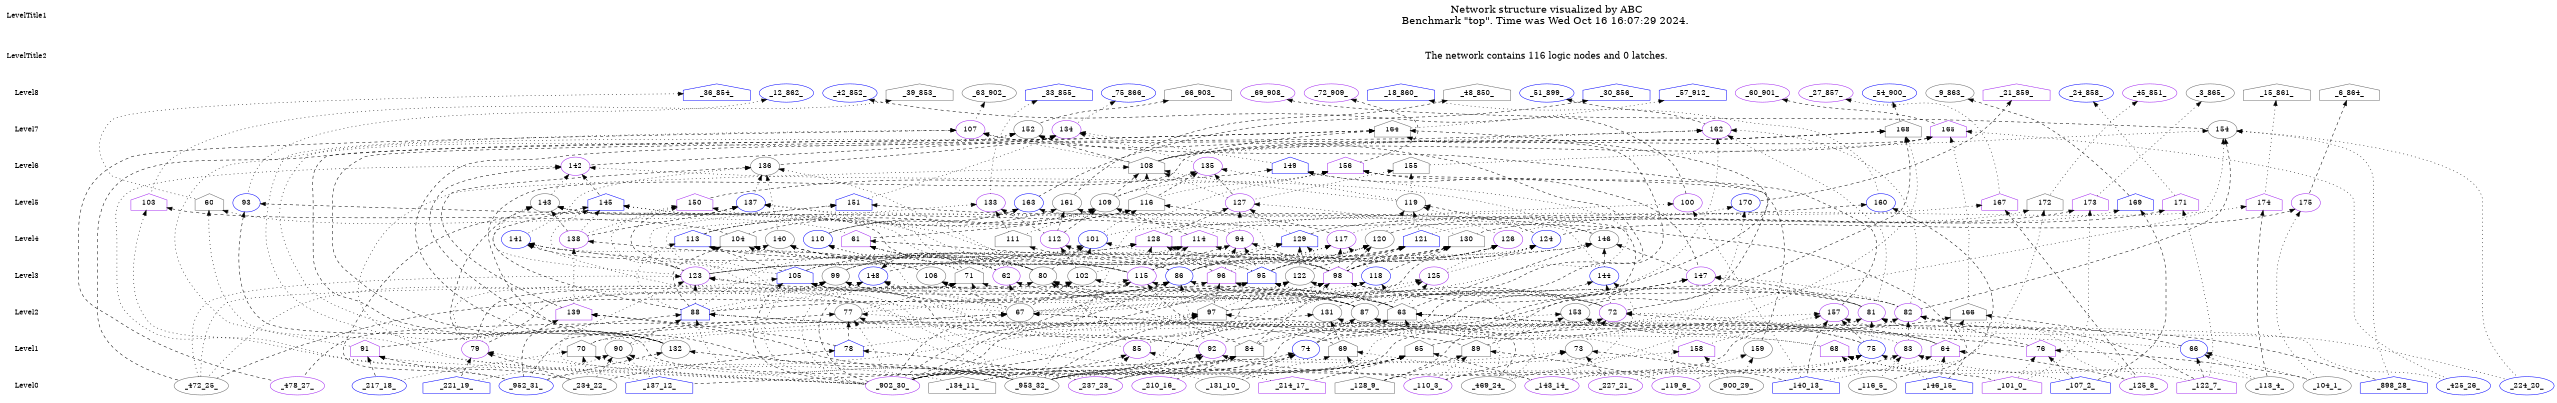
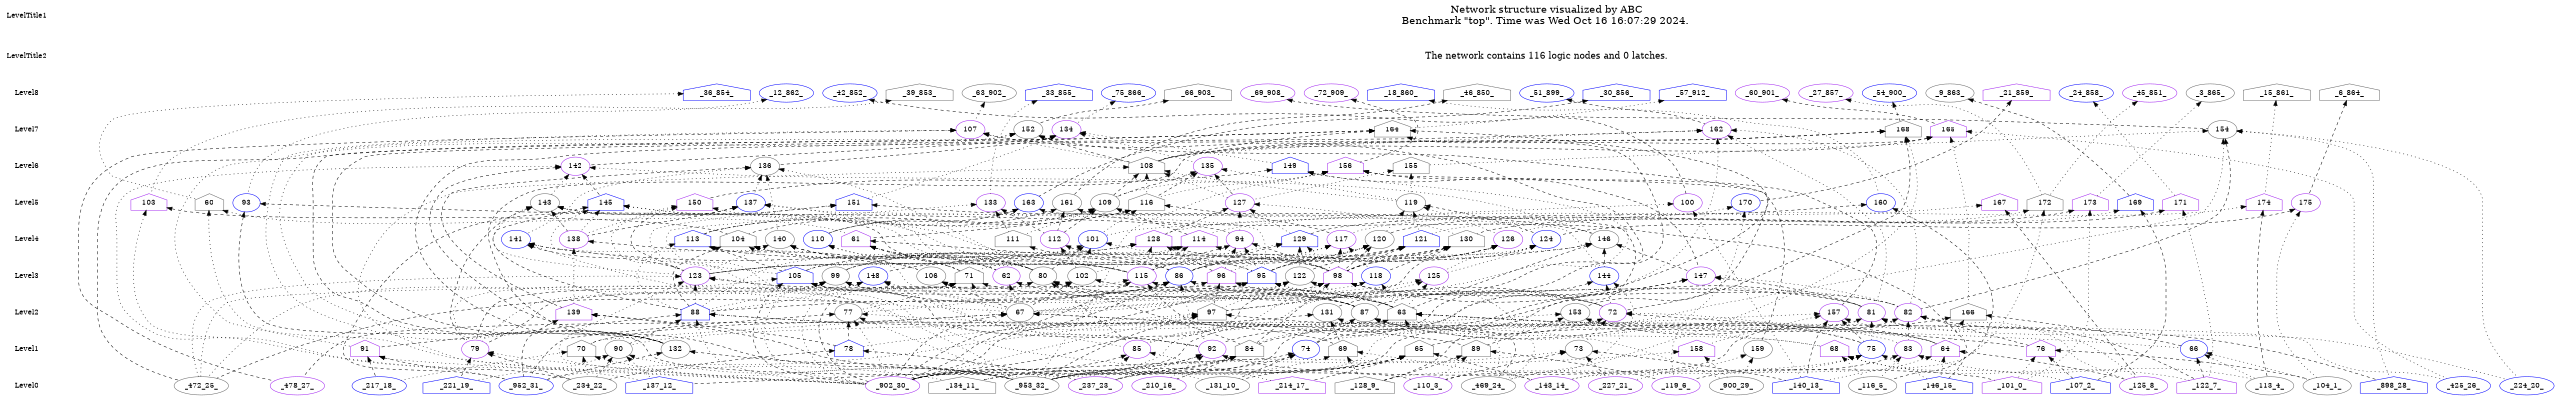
  digraph {
    node [color=purple shape=ellipse]
    edge [dir=back style=dotted]
    LevelTitle1 [color=blue shape=plaintext]
    LevelTitle2 [color=blue shape=plaintext]
    Level8 [color=gray40 shape=plaintext]
    Level7 [shape=plaintext]
    Level6 [shape=plaintext]
    Level5 [color=blue shape=plaintext]
    Level4 [color=blue shape=plaintext]
    Level3 [color=blue shape=plaintext]
    Level2 [shape=plaintext]
    Level1 [color=gray40 shape=plaintext]
    Level0 [color=blue shape=plaintext]
    n12 [color=blue fontname="Times-Roman" fontsize=20 label="Network structure visualized by ABC\nBenchmark \"top\". Time was Wed Oct 16 16:07:29 2024. " shape=plaintext]
    n13 [fontname="Times-Roman" fontsize=18 label="The network contains 116 logic nodes and 0 latches.\n" shape=plaintext]
    n14 [color=blue fillcolor=coral label=_36_854_ shape=house]
    n15 [color=blue fillcolor=coral label=_12_862_]
    n16 [color=blue fillcolor=coral label=_42_852_]
    n17 [color=gray40 fillcolor=coral label=_39_853_ shape=house]
    n18 [color=gray40 fillcolor=coral label=_63_902_]
    n19 [color=blue fillcolor=coral label=_33_855_ shape=house]
    n20 [color=blue fillcolor=coral label=_75_866_]
    n21 [color=gray40 fillcolor=coral label=_66_903_ shape=house]
    n22 [fillcolor=coral label=_69_908_]
    n23 [fillcolor=coral label=_72_909_]
    n24 [color=blue fillcolor=coral label=_18_860_ shape=house]
-   n25 [color=gray40 fillcolor=coral label=_48_850_ shape=house]
+   n25 [color=gray40 fillcolor=coral label=_46_850_ shape=house]
    n26 [color=blue fillcolor=coral label=_51_899_]
    n27 [color=blue fillcolor=coral label=_30_856_ shape=house]
    n28 [color=blue fillcolor=coral label=_57_912_ shape=house]
    n29 [fillcolor=coral label=_60_901_]
    n30 [fillcolor=coral label=_27_857_]
    n31 [color=blue fillcolor=coral label=_54_900_]
    n32 [color=gray40 fillcolor=coral label=_9_863_]
    n33 [fillcolor=coral label=_21_859_ shape=house]
    n34 [color=blue fillcolor=coral label=_24_858_]
    n35 [fillcolor=coral label=_45_851_]
    n36 [color=gray40 fillcolor=coral label=_3_865_]
    n37 [color=gray40 fillcolor=coral label=_15_861_ shape=house]
    n38 [color=gray40 fillcolor=coral label=_6_864_ shape=house]
    n39 [label="107\n"]
    n40 [label="134\n"]
    n41 [color=gray40 label="152\n"]
    n42 [color=gray40 label="154\n"]
    n43 [label="162\n"]
    n44 [color=gray40 label="164\n" shape=house]
    n45 [label="165\n" shape=house]
    n46 [color=gray40 label="168\n" shape=house]
    n47 [color=gray40 label="108\n" shape=house]
    n48 [label="135\n"]
    n49 [color=gray40 label="136\n"]
    n50 [label="142\n"]
    n51 [color=blue label="149\n" shape=house]
    n52 [color=gray40 label="155\n" shape=house]
    n53 [label="156\n" shape=house]
    n54 [color=gray40 label="60\n" shape=house]
    n55 [color=blue label="93\n"]
    n56 [label="100\n"]
    n57 [label="103\n" shape=house]
    n58 [color=gray40 label="109\n"]
    n59 [color=gray40 label="116\n" shape=house]
    n60 [color=gray40 label="119\n"]
    n61 [label="127\n"]
    n62 [label="133\n"]
    n63 [color=blue label="137\n"]
    n64 [color=gray40 label="143\n"]
    n65 [color=blue label="145\n" shape=house]
    n66 [label="150\n" shape=house]
    n67 [color=blue label="151\n" shape=house]
    n68 [color=blue label="160\n"]
    n69 [color=gray40 label="161\n"]
    n70 [color=blue label="163\n"]
    n71 [label="167\n" shape=house]
    n72 [color=blue label="169\n" shape=house]
    n73 [color=blue label="170\n"]
    n74 [label="171\n" shape=house]
    n75 [color=gray40 label="172\n" shape=house]
    n76 [label="173\n" shape=house]
    n77 [label="174\n" shape=house]
    n78 [label="175\n"]
    n79 [label="61\n" shape=house]
    n80 [label="94\n"]
    n81 [color=blue label="101\n"]
    n82 [color=gray40 label="104\n" shape=house]
    n83 [color=blue label="110\n"]
    n84 [color=gray40 label="111\n" shape=house]
    n85 [label="112\n"]
    n86 [color=blue label="113\n" shape=house]
    n87 [label="114\n" shape=house]
    n88 [label="117\n"]
    n89 [color=gray40 label="120\n"]
    n90 [color=blue label="121\n" shape=house]
    n91 [color=blue label="124\n"]
    n92 [label="126\n"]
    n93 [label="128\n" shape=house]
    n94 [color=blue label="129\n" shape=house]
    n95 [color=gray40 label="130\n" shape=house]
    n96 [label="138\n"]
    n97 [color=gray40 label="140\n"]
    n98 [color=blue label="141\n"]
    n99 [color=gray40 label="146\n"]
    n100 [label="62\n"]
    n101 [color=gray40 label="71\n" shape=house]
    n102 [color=gray40 label="80\n"]
    n103 [color=blue label="86\n"]
    n104 [color=blue label="95\n" shape=house]
    n105 [label="96\n" shape=house]
    n106 [label="98\n" shape=house]
    n107 [color=gray40 label="99\n"]
    n108 [color=gray40 label="102\n"]
    n109 [color=blue label="105\n" shape=house]
    n110 [color=gray40 label="106\n"]
    n111 [label="115\n"]
    n112 [color=blue label="118\n"]
    n113 [color=gray40 label="122\n"]
    n114 [label="123\n"]
    n115 [label="125\n"]
    n116 [color=blue label="144\n"]
    n117 [label="147\n"]
    n118 [color=blue label="148\n"]
    n119 [color=gray40 label="63\n" shape=house]
    n120 [color=gray40 label="67\n"]
    n121 [label="72\n"]
    n122 [color=gray40 label="77\n"]
    n123 [label="81\n"]
    n124 [label="82\n"]
    n125 [color=gray40 label="87\n"]
    n126 [color=blue label="88\n" shape=house]
    n127 [color=gray40 label="97\n" shape=house]
    n128 [color=gray40 label="131\n"]
    n129 [label="139\n" shape=house]
    n130 [color=gray40 label="153\n"]
    n131 [label="157\n"]
    n132 [color=gray40 label="166\n" shape=house]
    n133 [label="64\n" shape=house]
    n134 [color=gray40 label="65\n" shape=house]
    n135 [color=blue label="66\n"]
    n136 [label="68\n" shape=house]
    n137 [color=gray40 label="69\n" shape=house]
    n138 [color=gray40 label="70\n" shape=house]
    n139 [color=gray40 label="73\n"]
    n140 [color=blue label="74\n"]
    n141 [color=blue label="75\n"]
    n142 [label="76\n" shape=house]
    n143 [color=blue label="78\n" shape=house]
    n144 [label="79\n"]
    n145 [label="83\n"]
    n146 [color=gray40 label="84\n" shape=house]
    n147 [label="85\n"]
    n148 [color=gray40 label="89\n" shape=house]
    n149 [color=gray40 label="90\n"]
    n150 [label="91\n" shape=house]
    n151 [label="92\n"]
    n152 [color=gray40 label="132\n"]
    n153 [label="158\n" shape=house]
    n154 [color=gray40 label="159\n"]
    n155 [color=gray40 fillcolor=coral label=_128_9_ shape=house]
    n156 [color=gray40 fillcolor=coral label=_113_4_]
    n157 [color=gray40 fillcolor=coral label=_469_24_]
    n158 [fillcolor=coral label=_101_0_ shape=house]
    n159 [fillcolor=coral label=_210_16_]
    n160 [color=blue fillcolor=coral label=_224_20_]
    n161 [fillcolor=coral label=_214_17_ shape=house]
    n162 [color=gray40 fillcolor=coral label=_116_5_]
    n163 [color=gray40 fillcolor=coral label=_104_1_]
    n164 [color=blue fillcolor=coral label=_137_12_ shape=house]
    n165 [color=gray40 fillcolor=coral label=_234_22_]
    n166 [color=blue fillcolor=coral label=_217_18_]
    n167 [color=blue fillcolor=coral label=_107_2_ shape=house]
    n168 [color=gray40 fillcolor=coral label=_134_11_ shape=house]
    n169 [color=blue fillcolor=coral label=_952_31_]
    n170 [fillcolor=coral label=_110_3_]
    n171 [color=blue fillcolor=coral label=_221_19_ shape=house]
    n172 [color=gray40 fillcolor=coral label=_131_10_]
    n173 [fillcolor=coral label=_227_21_]
    n174 [color=gray40 fillcolor=coral label=_953_32_]
    n175 [color=gray40 fillcolor=coral label=_472_25_]
    n176 [color=gray40 fillcolor=coral label=_900_29_]
    n177 [fillcolor=coral label=_478_27_]
    n178 [color=blue fillcolor=coral label=_140_13_ shape=house]
    n179 [fillcolor=coral label=_122_7_ shape=house]
    n180 [fillcolor=coral label=_119_6_]
    n181 [fillcolor=coral label=_237_23_]
    n182 [color=blue fillcolor=coral label=_898_28_ shape=house]
    n183 [color=blue fillcolor=coral label=_146_15_ shape=house]
    n184 [fillcolor=coral label=_125_8_]
    n185 [color=blue fillcolor=coral label=_425_26_]
    n186 [fillcolor=coral label=_143_14_]
    n187 [fillcolor=coral label=_902_30_]
    subgraph sub_1 {
      LevelTitle1
      LevelTitle2
      Level8
      Level7
      Level6
      Level5
      Level4
      Level3
      Level2
      Level1
      Level0
    }
    subgraph sub_2 {
      rank=same
      LevelTitle1
      n12
    }
    subgraph sub_3 {
      rank=same
      LevelTitle2
      n13
    }
    subgraph sub_4 {
      rank=same
      Level8
      n14
      n15
      n16
      n17
      n18
      n19
      n20
      n21
      n22
      n23
      n24
      n25
      n26
      n27
      n28
      n29
      n30
      n31
      n32
      n33
      n34
      n35
      n36
      n37
      n38
    }
    subgraph sub_5 {
      rank=same
      Level7
      n39
      n40
      n41
      n42
      n43
      n44
      n45
      n46
    }
    subgraph sub_6 {
      rank=same
      Level6
      n47
      n48
      n49
      n50
      n51
      n52
      n53
    }
    subgraph sub_7 {
      rank=same
      Level5
      n54
      n55
      n56
      n57
      n58
      n59
      n60
      n61
      n62
      n63
      n64
      n65
      n66
      n67
      n68
      n69
      n70
      n71
      n72
      n73
      n74
      n75
      n76
      n77
      n78
    }
    subgraph sub_8 {
      rank=same
      Level4
      n79
      n80
      n81
      n82
      n83
      n84
      n85
      n86
      n87
      n88
      n89
      n90
      n91
      n92
      n93
      n94
      n95
      n96
      n97
      n98
      n99
    }
    subgraph sub_9 {
      rank=same
      Level3
      n100
      n101
      n102
      n103
      n104
      n105
      n106
      n107
      n108
      n109
      n110
      n111
      n112
      n113
      n114
      n115
      n116
      n117
      n118
    }
    subgraph sub_10 {
      rank=same
      Level2
      n119
      n120
      n121
      n122
      n123
      n124
      n125
      n126
      n127
      n128
      n129
      n130
      n131
      n132
    }
    subgraph sub_11 {
      rank=same
      Level1
      n133
      n134
      n135
      n136
      n137
      n138
      n139
      n140
      n141
      n142
      n143
      n144
      n145
      n146
      n147
      n148
      n149
      n150
      n151
      n152
      n153
      n154
    }
    subgraph sub_12 {
      rank=same
      Level0
      n155
      n156
      n157
      n158
      n159
      n160
      n161
      n162
      n163
      n164
      n165
      n166
      n167
      n168
      n169
      n170
      n171
      n172
      n173
      n174
      n175
      n176
      n177
      n178
      n179
      n180
      n181
      n182
      n183
      n184
      n185
      n186
      n187
    }
    LevelTitle1 -> LevelTitle2 [style=invis]
    LevelTitle2 -> Level8 [style=invis]
    Level8 -> Level7 [style=invis]
    Level7 -> Level6 [style=invis]
    Level6 -> Level5 [style=invis]
    Level5 -> Level4 [style=invis]
    Level4 -> Level3 [style=invis]
    Level3 -> Level2 [style=invis]
    Level2 -> Level1 [style=invis]
    Level1 -> Level0 [style=invis]
    n12 -> n13 [style=invis]
    n13 -> n14 [style=invis]
    n13 -> n15 [style=invis]
    n13 -> n16 [style=invis]
    n13 -> n17 [style=invis]
    n13 -> n18 [style=invis]
    n13 -> n19 [style=invis]
    n13 -> n20 [style=invis]
    n13 -> n21 [style=invis]
    n13 -> n22 [style=invis]
    n13 -> n23 [style=invis]
    n13 -> n24 [style=invis]
    n13 -> n25 [style=invis]
    n13 -> n26 [style=invis]
    n13 -> n27 [style=invis]
    n13 -> n28 [style=invis]
    n13 -> n29 [style=invis]
    n13 -> n30 [style=invis]
    n13 -> n31 [style=invis]
    n13 -> n32 [style=invis]
    n13 -> n33 [style=invis]
    n13 -> n34 [style=invis]
    n13 -> n35 [style=invis]
    n13 -> n36 [style=invis]
    n13 -> n37 [style=invis]
    n13 -> n38 [style=invis]
    n14 -> n15 [style=invis]
    n14 -> n54
    n15 -> n16 [style=invis]
    n15 -> n55
    n16 -> n17 [style=invis]
    n16 -> n56 [style=dashed]
    n17 -> n18 [style=invis]
    n17 -> n57
    n18 -> n19 [style=invis]
    n18 -> n39
    n19 -> n20 [style=invis]
    n19 -> n62
    n20 -> n21 [style=invis]
    n20 -> n40
    n21 -> n22 [style=invis]
    n21 -> n41 [style=dashed]
    n22 -> n23 [style=invis]
    n22 -> n42 [style=dashed]
    n23 -> n24 [style=invis]
    n23 -> n53 [style=dashed]
    n24 -> n25 [style=invis]
    n24 -> n68
    n25 -> n26 [style=invis]
    n25 -> n69 [style=dashed]
    n26 -> n27 [style=invis]
    n26 -> n43 [style=dashed]
    n27 -> n28 [style=invis]
    n27 -> n70 [style=dashed]
    n28 -> n29 [style=invis]
    n28 -> n44
    n29 -> n30 [style=invis]
    n29 -> n45 [style=dashed]
    n30 -> n31 [style=invis]
-   n30 -> n71
+   n30 -> n75
    n31 -> n32 [style=invis]
    n31 -> n46 [style=dashed]
    n32 -> n33 [style=invis]
    n32 -> n72 [style=dashed]
    n33 -> n34 [style=invis]
    n33 -> n73 [style=dashed]
    n34 -> n35 [style=invis]
    n34 -> n74
    n35 -> n36 [style=invis]
    n35 -> n75
    n36 -> n37 [style=invis]
    n36 -> n76
    n37 -> n38 [style=invis]
    n37 -> n77
    n38 -> n78 [style=dashed]
    n39 -> n47
    n39 -> n128 [style=dashed]
    n39 -> n152
    n39 -> n177 [style=dashed]
    n40 -> n48
    n40 -> n49 [style=dashed]
    n40 -> n50 [style=dashed]
    n40 -> n51
    n40 -> n67
    n41 -> n47 [style=dashed]
    n41 -> n130 [style=dashed]
    n41 -> n150
    n41 -> n152
    n42 -> n52
    n42 -> n124 [style=dashed]
    n42 -> n160
    n42 -> n174
    n42 -> n182
    n43 -> n47
    n43 -> n123
    n43 -> n124
    n43 -> n146
    n43 -> n152 [style=dashed]
    n44 -> n47 [style=dashed]
    n44 -> n125 [style=dashed]
    n44 -> n151 [style=dashed]
    n44 -> n152 [style=dashed]
    n44 -> n175 [style=dashed]
    n45 -> n47 [style=dashed]
    n45 -> n132
    n45 -> n152 [style=dashed]
    n45 -> n185
    n46 -> n47 [style=dashed]
    n46 -> n121 [style=dashed]
    n46 -> n152 [style=dashed]
    n46 -> n157
    n47 -> n58 [style=dashed]
    n47 -> n59
    n47 -> n60
    n47 -> n61
    n47 -> n187
    n48 -> n58 [style=dashed]
    n48 -> n59 [style=dashed]
    n48 -> n60
    n48 -> n61 [style=dashed]
    n49 -> n63
    n49 -> n97
    n49 -> n98
    n49 -> n102
    n49 -> n129 [style=dashed]
    n50 -> n64
    n50 -> n65 [style=dashed]
    n50 -> n99
    n50 -> n169
    n50 -> n174 [style=dashed]
    n51 -> n66 [style=dashed]
    n51 -> n117 [style=dashed]
    n51 -> n147
    n52 -> n60
    n52 -> n61
    n53 -> n58
    n53 -> n59
    n53 -> n131 [style=dashed]
    n53 -> n154 [style=dashed]
    n53 -> n174
    n54 -> n79
    n54 -> n168
    n55 -> n80 [style=dashed]
    n55 -> n170 [style=dashed]
    n56 -> n81
    n56 -> n178
    n57 -> n82 [style=dashed]
    n57 -> n164
    n58 -> n83 [style=dashed]
    n58 -> n84
    n58 -> n85 [style=dashed]
    n58 -> n86
    n58 -> n87 [style=dashed]
    n59 -> n79 [style=dashed]
    n59 -> n81
    n59 -> n82 [style=dashed]
    n59 -> n88 [style=dashed]
    n60 -> n89
    n60 -> n90
    n60 -> n91 [style=dashed]
    n60 -> n92
    n61 -> n80
    n61 -> n93 [style=dashed]
    n61 -> n94
    n61 -> n95
    n62 -> n84 [style=dashed]
    n62 -> n85 [style=dashed]
    n62 -> n172
    n63 -> n96 [style=dashed]
    n63 -> n102
    n63 -> n104
    n63 -> n114 [style=dashed]
    n64 -> n96 [style=dashed]
    n64 -> n102 [style=dashed]
    n64 -> n114
    n64 -> n116
    n64 -> n144 [style=dashed]
    n65 -> n96
    n65 -> n102
    n65 -> n109
    n65 -> n111
    n65 -> n126 [style=dashed]
    n66 -> n96
    n66 -> n111
    n66 -> n114
    n67 -> n99 [style=dashed]
    n67 -> n169 [style=dashed]
    n67 -> n174
    n68 -> n94 [style=dashed]
    n68 -> n162 [style=dashed]
    n69 -> n85 [style=dashed]
    n69 -> n86 [style=dashed]
    n69 -> n183 [style=dashed]
    n70 -> n83 [style=dashed]
    n70 -> n86
    n70 -> n155 [style=dashed]
    n71 -> n87
    n71 -> n184 [style=dashed]
    n72 -> n90
    n72 -> n167 [style=dashed]
    n73 -> n93
    n73 -> n180
    n74 -> n95 [style=dashed]
    n74 -> n179
    n75 -> n88
    n75 -> n186
    n76 -> n89 [style=dashed]
    n76 -> n158
    n77 -> n92
    n77 -> n156 [style=dashed]
    n78 -> n91 [style=dashed]
    n78 -> n163
    n79 -> n100
-   n118 -> n101 [style=dashed]
+   n79 -> n101 [style=dashed]
    n79 -> n102 [style=dashed]
    n79 -> n103 [style=dashed]
    n80 -> n104 [style=dashed]
    n80 -> n105
    n80 -> n106 [style=dashed]
    n80 -> n107 [style=dashed]
    n81 -> n102 [style=dashed]
    n81 -> n104
    n81 -> n107
    n81 -> n108
    n82 -> n101
    n82 -> n102
    n82 -> n109
    n82 -> n110
    n82 -> n126 [style=dashed]
    n83 -> n100
    n83 -> n101
    n84 -> n103 [style=dashed]
    n85 -> n104 [style=dashed]
    n85 -> n108 [style=dashed]
    n86 -> n106 [style=dashed]
    n86 -> n109 [style=dashed]
    n86 -> n126
    n87 -> n106
    n87 -> n107
    n87 -> n108
    n87 -> n111 [style=dashed]
    n88 -> n101
    n88 -> n103
    n88 -> n106 [style=dashed]
    n88 -> n112
    n89 -> n103
    n89 -> n104 [style=dashed]
    n89 -> n105
    n89 -> n106 [style=dashed]
    n90 -> n104 [style=dashed]
    n90 -> n106 [style=dashed]
    n90 -> n113 [style=dashed]
    n90 -> n114 [style=dashed]
    n91 -> n104
    n91 -> n106
    n91 -> n114
    n91 -> n115
    n92 -> n103 [style=dashed]
    n92 -> n106 [style=dashed]
    n92 -> n111
    n92 -> n115
    n93 -> n105 [style=dashed]
    n93 -> n106 [style=dashed]
    n93 -> n109 [style=dashed]
    n93 -> n111
    n93 -> n126
    n94 -> n103 [style=dashed]
    n94 -> n106
    n94 -> n111
    n94 -> n113
    n95 -> n106 [style=dashed]
    n95 -> n111 [style=dashed]
    n95 -> n112 [style=dashed]
    n95 -> n114 [style=dashed]
    n95 -> n127 [style=dashed]
    n96 -> n110 [style=dashed]
    n96 -> n129
    n97 -> n100 [style=dashed]
    n97 -> n111 [style=dashed]
    n97 -> n114
    n98 -> n111 [style=dashed]
    n98 -> n114 [style=dashed]
    n98 -> n119
    n98 -> n120
    n99 -> n109
    n99 -> n116 [style=dashed]
    n99 -> n117 [style=dashed]
    n99 -> n118 [style=dashed]
    n99 -> n119 [style=dashed]
    n100 -> n119 [style=dashed]
    n100 -> n120
    n101 -> n121 [style=dashed]
    n101 -> n122
    n101 -> n144 [style=dashed]
    n101 -> n157
    n101 -> n187
    n102 -> n123 [style=dashed]
    n102 -> n124
    n102 -> n146 [style=dashed]
    n102 -> n147 [style=dashed]
    n102 -> n187 [style=dashed]
    n103 -> n125 [style=dashed]
    n103 -> n126 [style=dashed]
    n103 -> n151
    n103 -> n175 [style=dashed]
    n103 -> n187 [style=dashed]
    n104 -> n121
    n104 -> n144 [style=dashed]
    n104 -> n157
    n104 -> n187 [style=dashed]
    n105 -> n119
    n105 -> n120
    n105 -> n127 [style=dashed]
    n106 -> n123 [style=dashed]
    n106 -> n124 [style=dashed]
    n106 -> n146 [style=dashed]
    n106 -> n147
    n106 -> n187 [style=dashed]
    n107 -> n125 [style=dashed]
    n107 -> n126
    n107 -> n151
    n107 -> n175
    n107 -> n187
    n108 -> n119 [style=dashed]
    n108 -> n120 [style=dashed]
    n108 -> n122
    n109 -> n125 [style=dashed]
    n109 -> n151 [style=dashed]
    n109 -> n175
    n109 -> n187 [style=dashed]
    n110 -> n119
    n110 -> n120 [style=dashed]
    n111 -> n121 [style=dashed]
    n111 -> n144
    n111 -> n157 [style=dashed]
    n111 -> n187 [style=dashed]
    n112 -> n119
    n112 -> n120
    n113 -> n119
    n113 -> n120
    n113 -> n127
    n114 -> n125 [style=dashed]
    n114 -> n126
    n114 -> n151
    n114 -> n175
    n114 -> n187
    n115 -> n119
    n115 -> n120
    n115 -> n127
    n116 -> n121
    n116 -> n157
    n116 -> n187 [style=dashed]
    n117 -> n123 [style=dashed]
    n117 -> n124
    n117 -> n146 [style=dashed]
    n117 -> n187 [style=dashed]
    n118 -> n120
    n118 -> n126
    n118 -> n144
    n118 -> n147
    n119 -> n133 [style=dashed]
    n119 -> n134 [style=dashed]
    n119 -> n135
    n119 -> n185
    n119 -> n187
    n120 -> n136
    n120 -> n137 [style=dashed]
    n120 -> n138
    n120 -> n177 [style=dashed]
    n120 -> n187 [style=dashed]
    n121 -> n139
    n121 -> n140 [style=dashed]
    n121 -> n141
    n121 -> n142 [style=dashed]
    n122 -> n143 [style=dashed]
    n122 -> n169 [style=dashed]
    n122 -> n174
    n122 -> n176
    n122 -> n187
    n123 -> n141
    n123 -> n160
    n123 -> n174 [style=dashed]
    n123 -> n184
    n124 -> n142 [style=dashed]
    n124 -> n145 [style=dashed]
    n124 -> n170 [style=dashed]
    n124 -> n179 [style=dashed]
    n125 -> n140 [style=dashed]
    n125 -> n141 [style=dashed]
    n125 -> n145
    n126 -> n133
    n126 -> n148 [style=dashed]
    n126 -> n149 [style=dashed]
    n126 -> n150 [style=dashed]
    n126 -> n187
    n127 -> n143
    n127 -> n169
    n127 -> n174 [style=dashed]
    n127 -> n182 [style=dashed]
    n127 -> n187
    n128 -> n136
    n128 -> n137 [style=dashed]
    n128 -> n138 [style=dashed]
    n129 -> n143 [style=dashed]
    n129 -> n169 [style=dashed]
    n129 -> n174 [style=dashed]
    n130 -> n133 [style=dashed]
    n130 -> n148 [style=dashed]
    n130 -> n149
    n131 -> n140
    n131 -> n141 [style=dashed]
    n131 -> n153
    n131 -> n178 [style=dashed]
    n131 -> n184
    n132 -> n133
    n132 -> n134 [style=dashed]
    n132 -> n135 [style=dashed]
    n133 -> n178
    n133 -> n183
    n133 -> n184 [style=dashed]
    n134 -> n161 [style=dashed]
    n134 -> n172 [style=dashed]
    n134 -> n174 [style=dashed]
    n134 -> n181 [style=dashed]
    n134 -> n186 [style=dashed]
    n135 -> n156
    n135 -> n163
    n135 -> n179 [style=dashed]
    n136 -> n162
    n136 -> n167
    n136 -> n179
    n137 -> n155 [style=dashed]
    n137 -> n168
    n137 -> n186
    n138 -> n165
    n138 -> n166
    n138 -> n174
    n139 -> n170 [style=dashed]
    n139 -> n173 [style=dashed]
    n139 -> n174
    n139 -> n178 [style=dashed]
    n140 -> n164 [style=dashed]
    n140 -> n168 [style=dashed]
    n140 -> n172 [style=dashed]
    n141 -> n155
    n141 -> n183
    n141 -> n186
    n142 -> n158
    n142 -> n163 [style=dashed]
    n142 -> n167 [style=dashed]
    n143 -> n165 [style=dashed]
    n143 -> n181 [style=dashed]
    n144 -> n165 [style=dashed]
    n144 -> n171 [style=dashed]
    n144 -> n187
    n145 -> n156
    n145 -> n162
    n145 -> n180 [style=dashed]
    n146 -> n159 [style=dashed]
    n146 -> n181 [style=dashed]
    n146 -> n187 [style=dashed]
    n147 -> n161
    n147 -> n181
    n147 -> n187 [style=dashed]
    n148 -> n155 [style=dashed]
    n148 -> n170
    n148 -> n180 [style=dashed]
    n149 -> n164
    n149 -> n165 [style=dashed]
    n149 -> n171
    n149 -> n174
    n150 -> n165 [style=dashed]
    n150 -> n166 [style=dashed]
    n150 -> n187
    n151 -> n158 [style=dashed]
    n151 -> n159
    n151 -> n174 [style=dashed]
    n151 -> n181
    n152 -> n169 [style=dashed]
    n152 -> n174 [style=dashed]
    n153 -> n174
    n153 -> n176
    n154 -> n173
    n154 -> n176
  }
